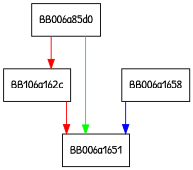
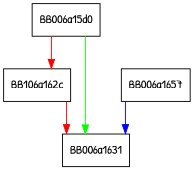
  digraph {
    fontname="Patrick Hand"
    splines=ortho
    node [fontname="Patrick Hand" shape=box]
    edge [color=red fontname="Patrick Hand"]
    n1 [label=BB106a162c]
-   BB006a15d0 [label=BB006a85d0]
-   BB006a1631 [label=BB006a1651]
-   BB006a1658
+   BB006a15d0
+   BB006a1631
+   BB006a1658 [label=BB006a1657]
    n1 -> BB006a1631
    BB006a15d0 -> n1
    BB006a15d0 -> BB006a1631 [color=green]
    BB006a1658 -> BB006a1631 [color=blue]
  }
